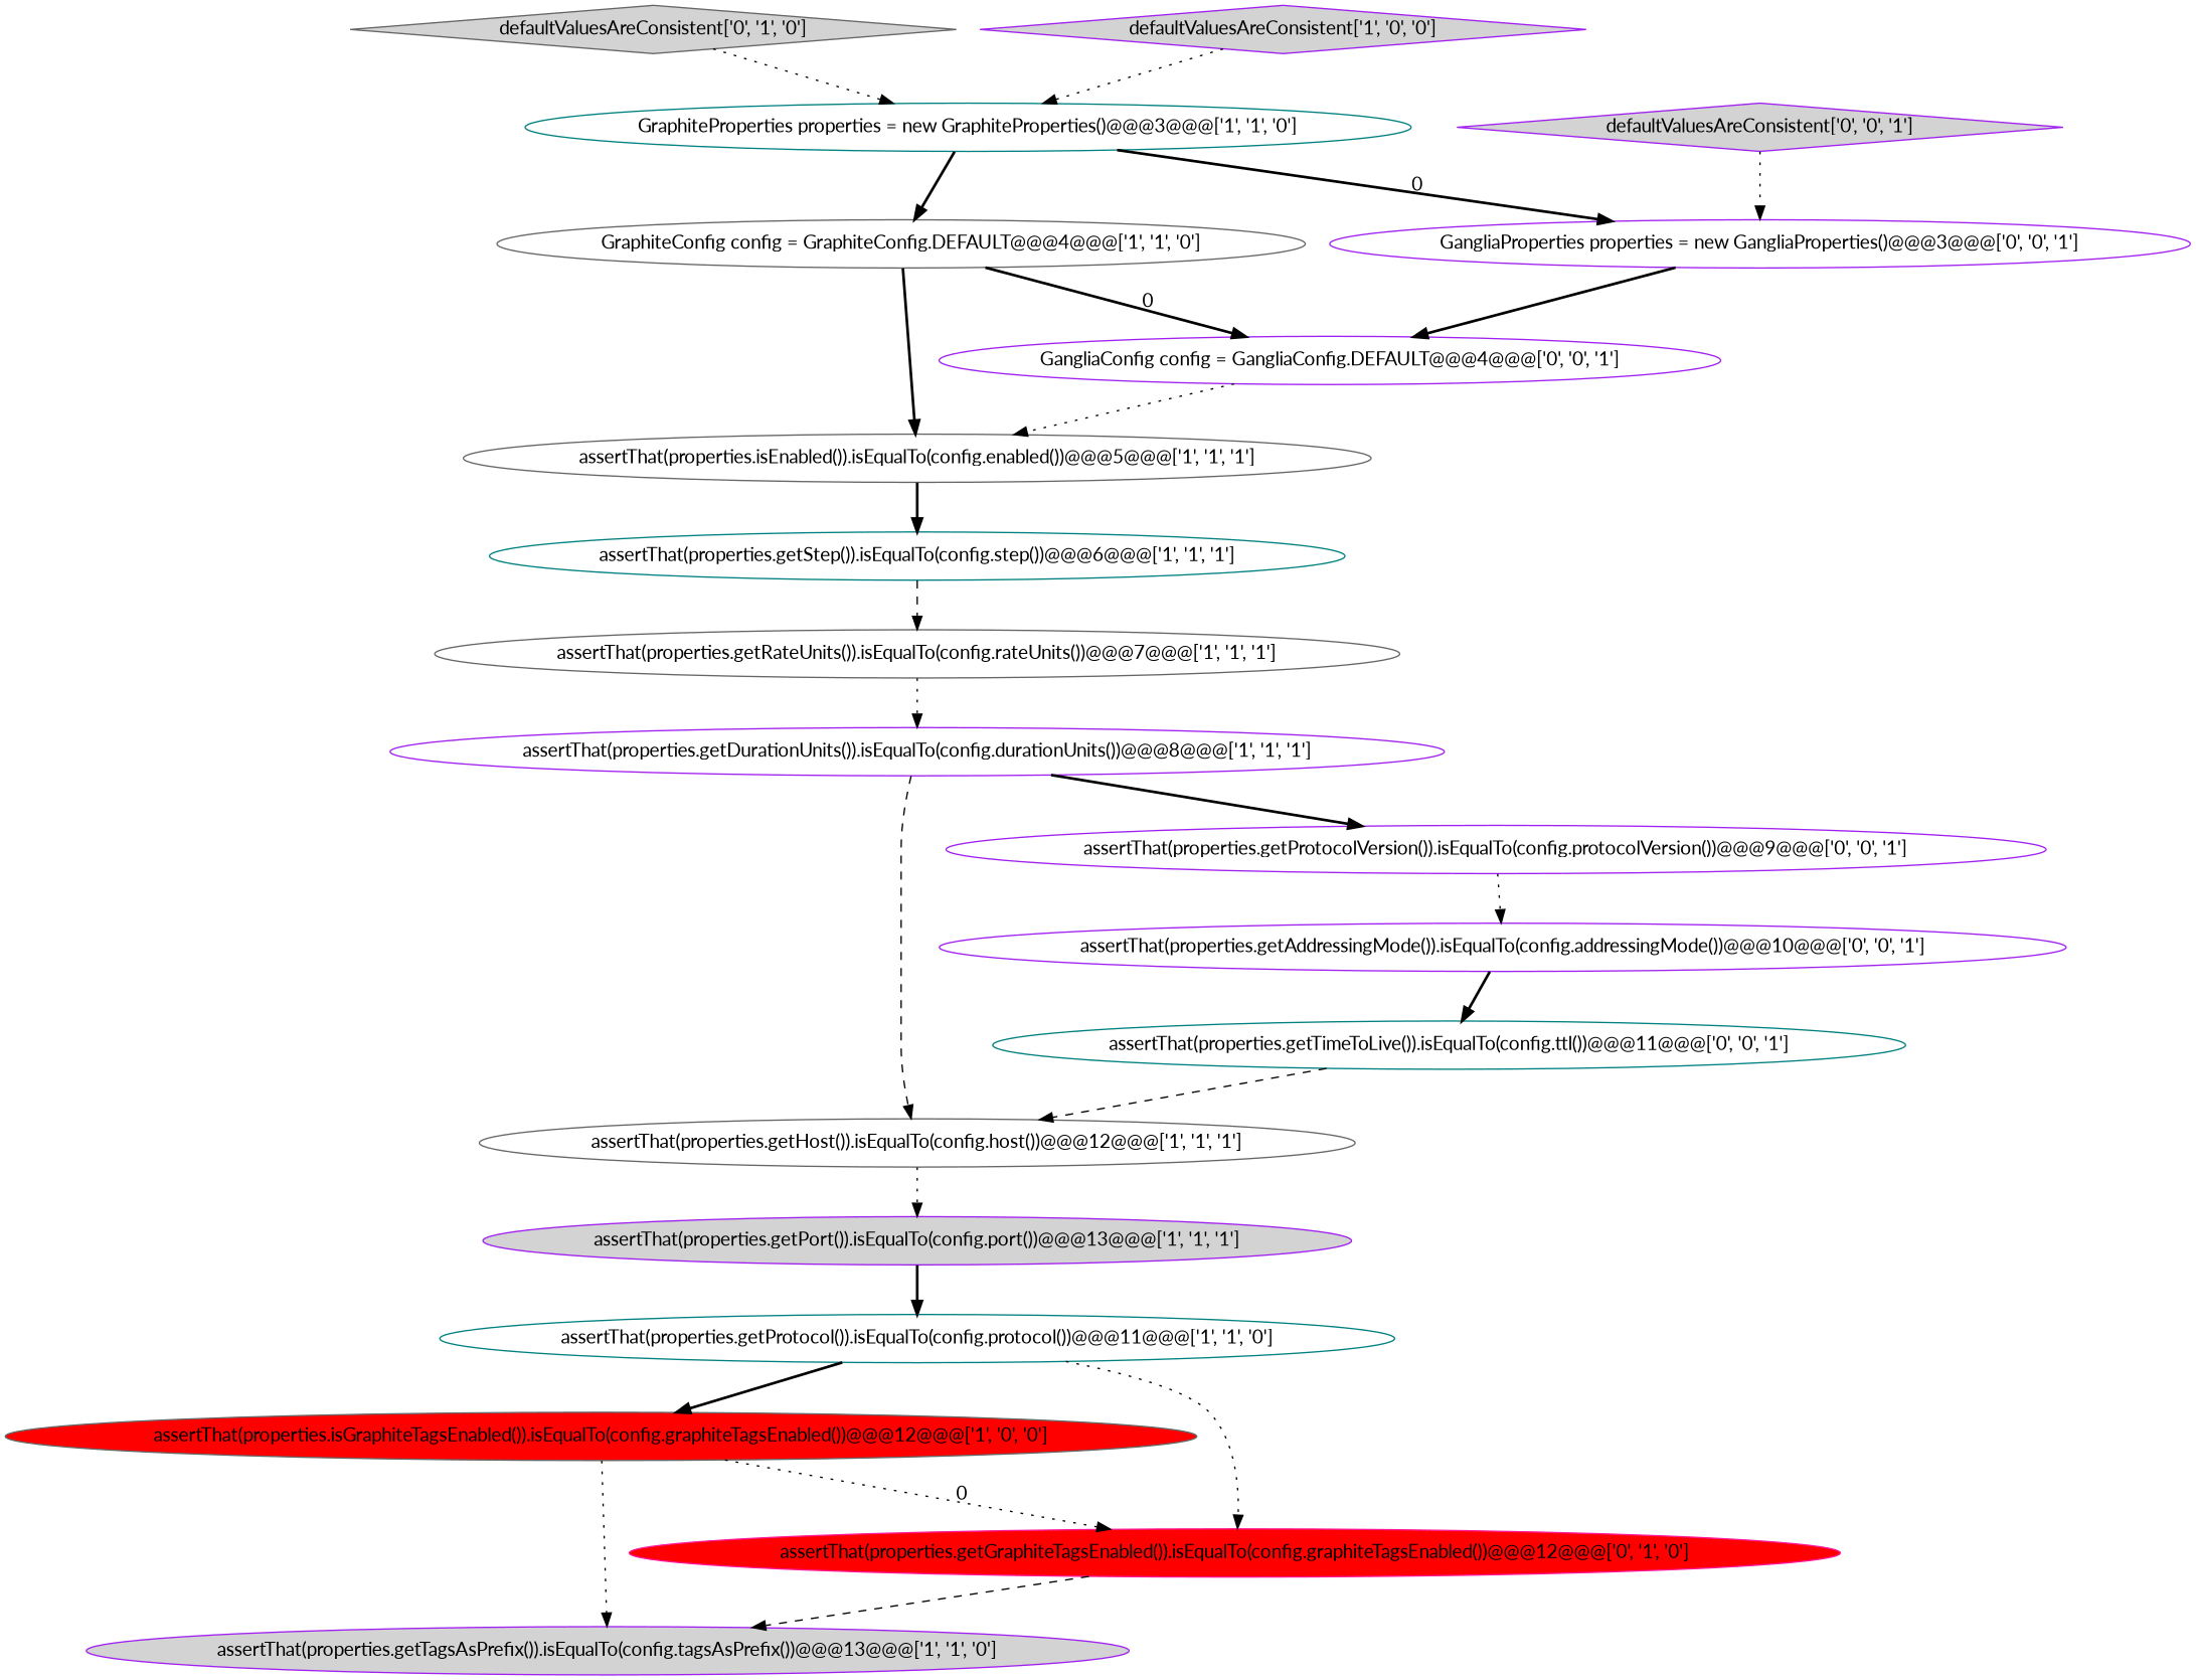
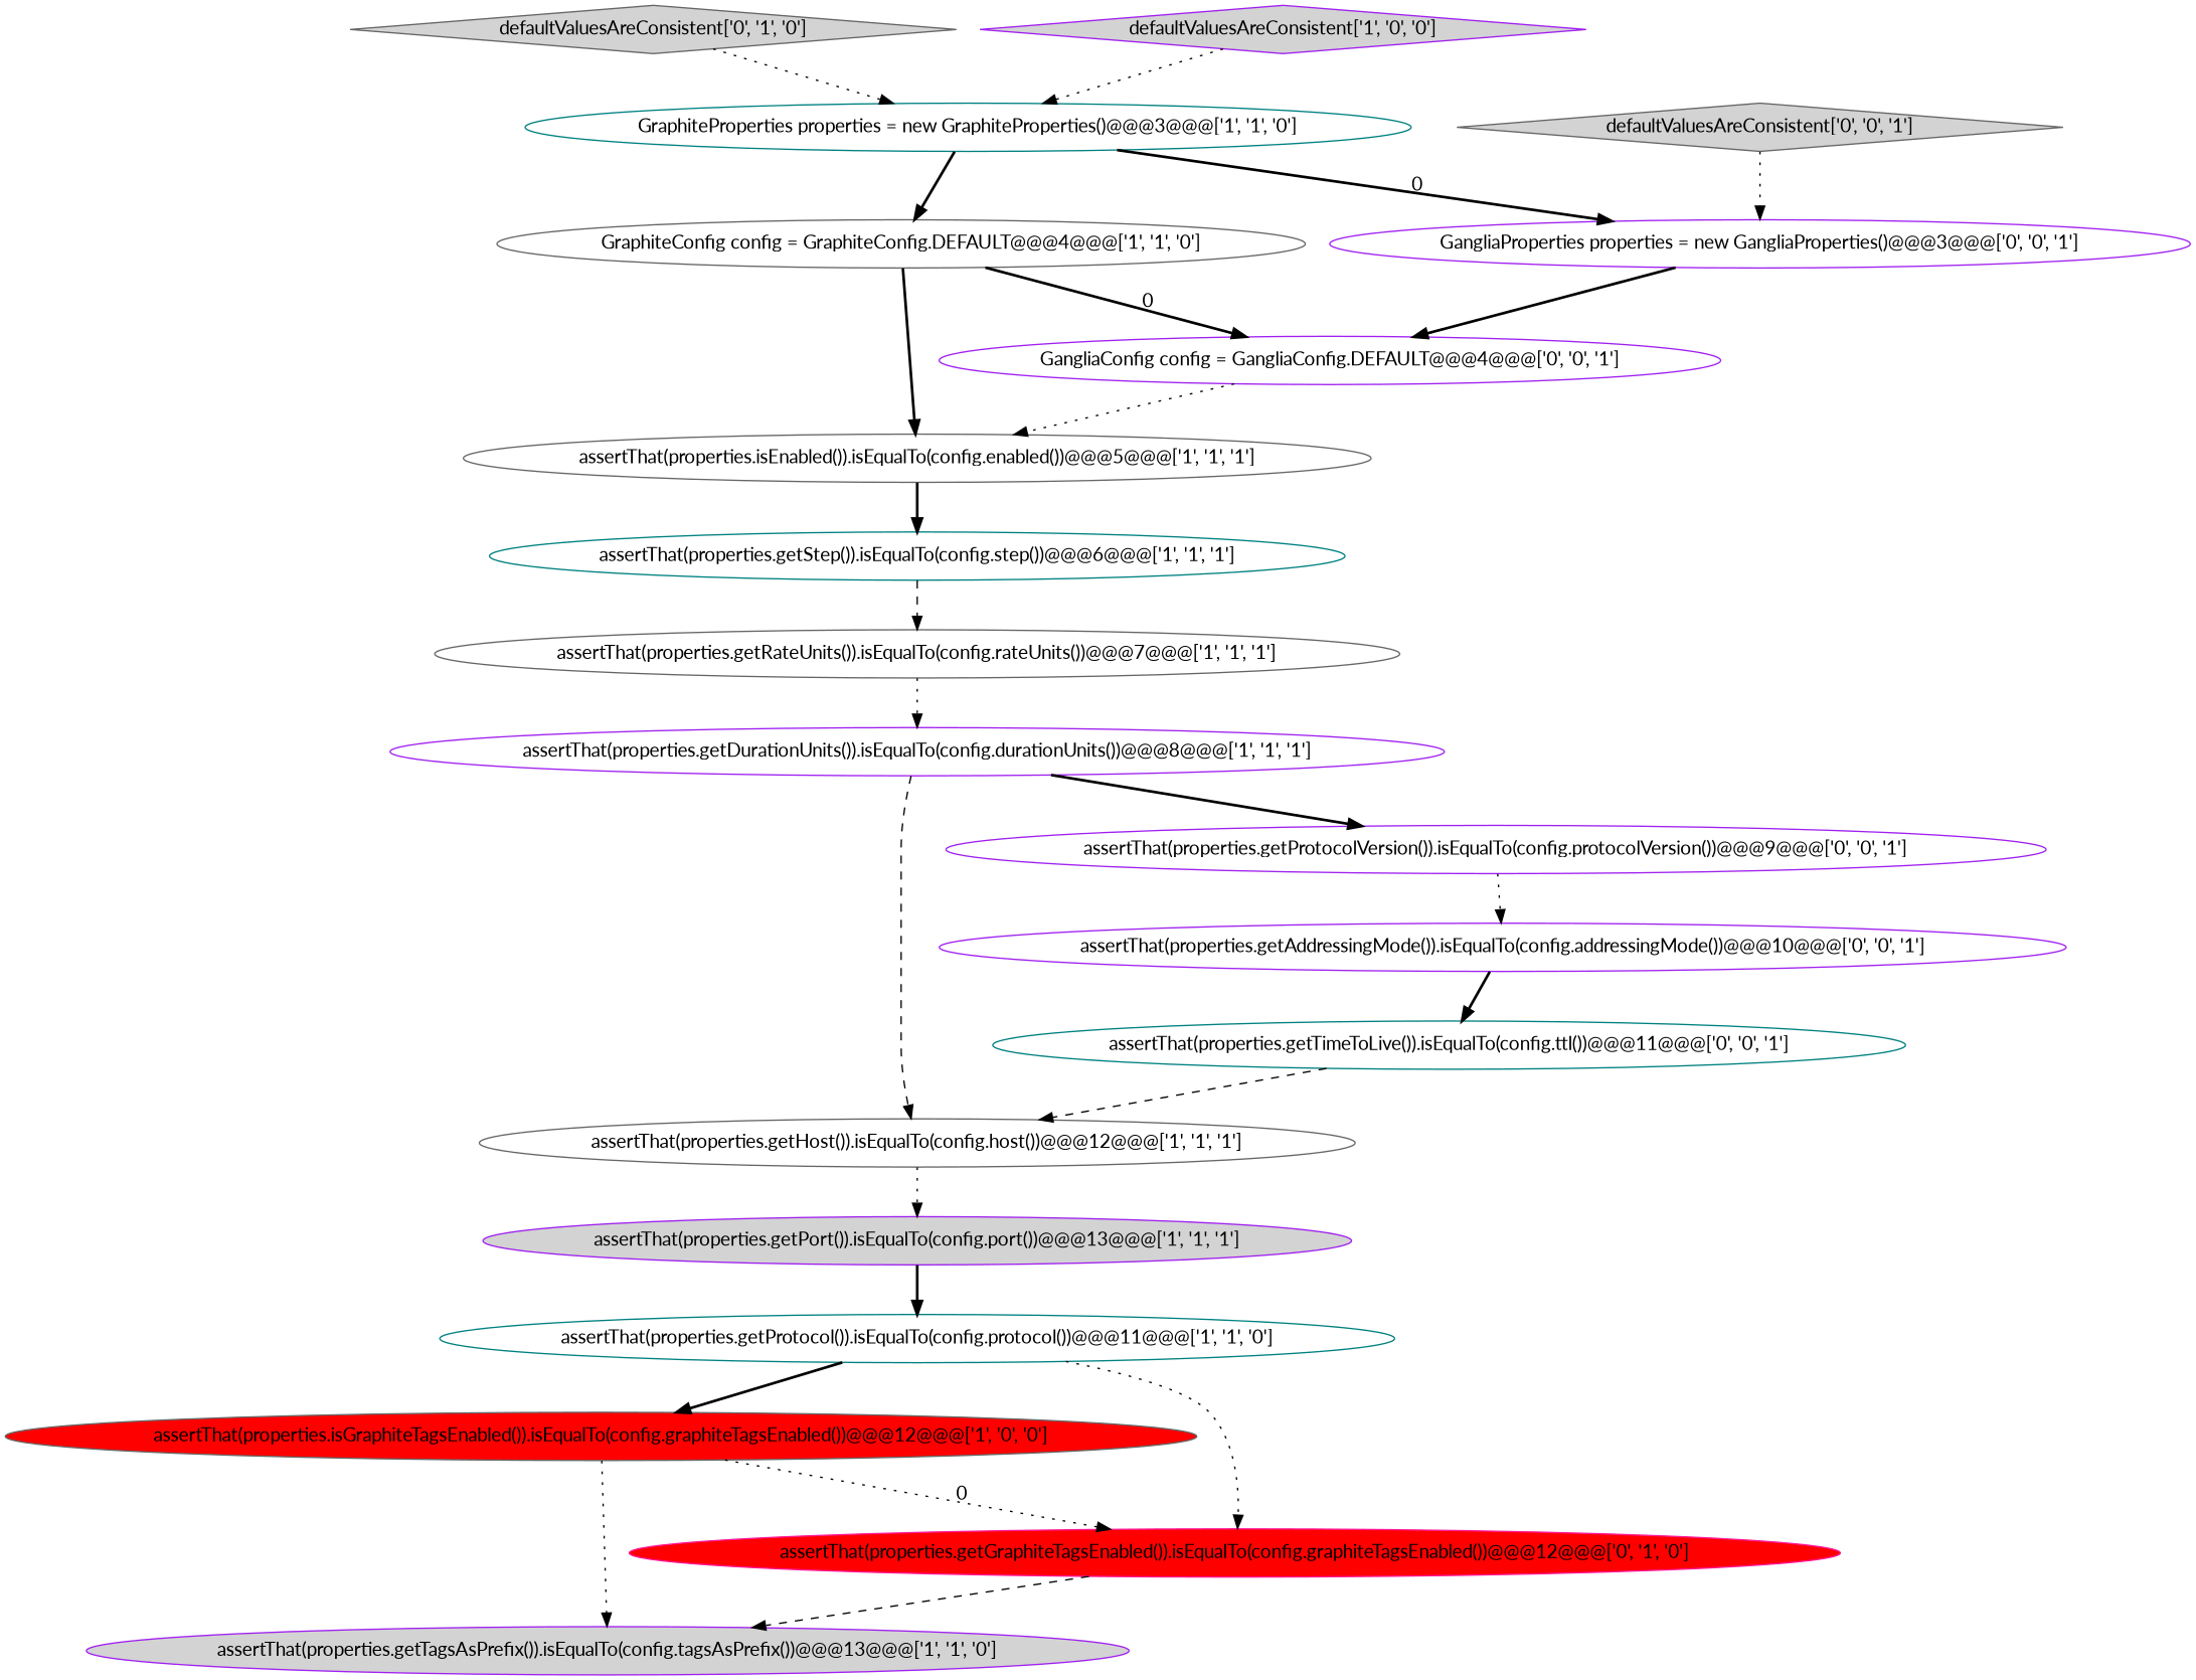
  digraph {
    fontname=Lato
    node [fillcolor=white shape=ellipse style=filled color=purple fontname=Lato]
    edge [style=dotted fontname=Lato]
    n1 [label="assertThat(properties.getRateUnits()).isEqualTo(config.rateUnits())@@@7@@@['1', '1', '1']" color=gray40]
    n2 [label="assertThat(properties.getDurationUnits()).isEqualTo(config.durationUnits())@@@8@@@['1', '1', '1']"]
    n3 [label="assertThat(properties.getTimeToLive()).isEqualTo(config.ttl())@@@11@@@['0', '0', '1']" color=teal]
    n4 [label="assertThat(properties.getHost()).isEqualTo(config.host())@@@12@@@['1', '1', '1']" color=gray40]
    n5 [label="assertThat(properties.getAddressingMode()).isEqualTo(config.addressingMode())@@@10@@@['0', '0', '1']"]
    n6 [label="assertThat(properties.isEnabled()).isEqualTo(config.enabled())@@@5@@@['1', '1', '1']" color=gray40]
    n7 [label="assertThat(properties.getStep()).isEqualTo(config.step())@@@6@@@['1', '1', '1']" color=teal]
    n8 [label="assertThat(properties.getProtocol()).isEqualTo(config.protocol())@@@11@@@['1', '1', '0']" color=teal]
    n9 [fillcolor=red label="assertThat(properties.isGraphiteTagsEnabled()).isEqualTo(config.graphiteTagsEnabled())@@@12@@@['1', '0', '0']" color=gray40]
    n10 [fillcolor=red label="assertThat(properties.getGraphiteTagsEnabled()).isEqualTo(config.graphiteTagsEnabled())@@@12@@@['0', '1', '0']" color=deeppink]
    n11 [fillcolor=lightgray label="assertThat(properties.getTagsAsPrefix()).isEqualTo(config.tagsAsPrefix())@@@13@@@['1', '1', '0']"]
    n12 [label="GraphiteConfig config = GraphiteConfig.DEFAULT@@@4@@@['1', '1', '0']" color=gray40]
    n13 [label="GangliaConfig config = GangliaConfig.DEFAULT@@@4@@@['0', '0', '1']"]
    n14 [label="assertThat(properties.getProtocolVersion()).isEqualTo(config.protocolVersion())@@@9@@@['0', '0', '1']"]
    n15 [fillcolor=lightgray label="defaultValuesAreConsistent['0', '1', '0']" shape=diamond color=gray40]
    n16 [label="GraphiteProperties properties = new GraphiteProperties()@@@3@@@['1', '1', '0']" color=teal]
    n17 [fillcolor=lightgray label="defaultValuesAreConsistent['1', '0', '0']" shape=diamond]
    n18 [fillcolor=lightgray label="assertThat(properties.getPort()).isEqualTo(config.port())@@@13@@@['1', '1', '1']"]
    n19 [label="GangliaProperties properties = new GangliaProperties()@@@3@@@['0', '0', '1']"]
-   n20 [fillcolor=lightgray label="defaultValuesAreConsistent['0', '0', '1']" shape=diamond]
+   n20 [fillcolor=lightgray label="defaultValuesAreConsistent['0', '0', '1']" shape=diamond color=gray40]
    n1 -> n2
    n2 -> n4 [style=dashed]
    n2 -> n14 [style=bold]
    n3 -> n4 [style=dashed]
    n4 -> n18
    n5 -> n3 [style=bold]
    n6 -> n7 [style=bold]
    n7 -> n1 [style=dashed]
    n8 -> n9 [style=bold]
    n8 -> n10
    n9 -> n10 [label=0]
    n9 -> n11
    n10 -> n11 [style=dashed]
    n12 -> n6 [style=bold]
    n12 -> n13 [label=0 style=bold]
    n13 -> n6
    n14 -> n5
    n15 -> n16
    n16 -> n12 [style=bold]
    n16 -> n19 [label=0 style=bold]
    n17 -> n16
    n18 -> n8 [style=bold]
    n19 -> n13 [style=bold]
    n20 -> n19
  }
